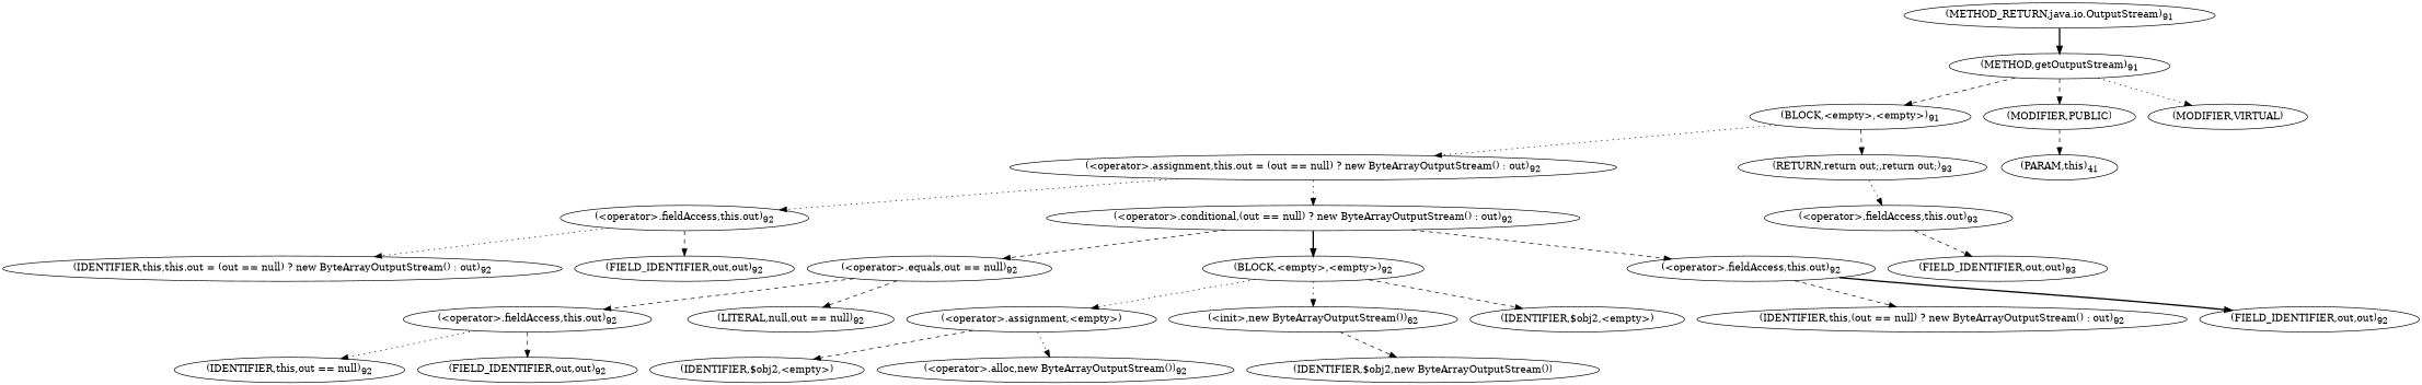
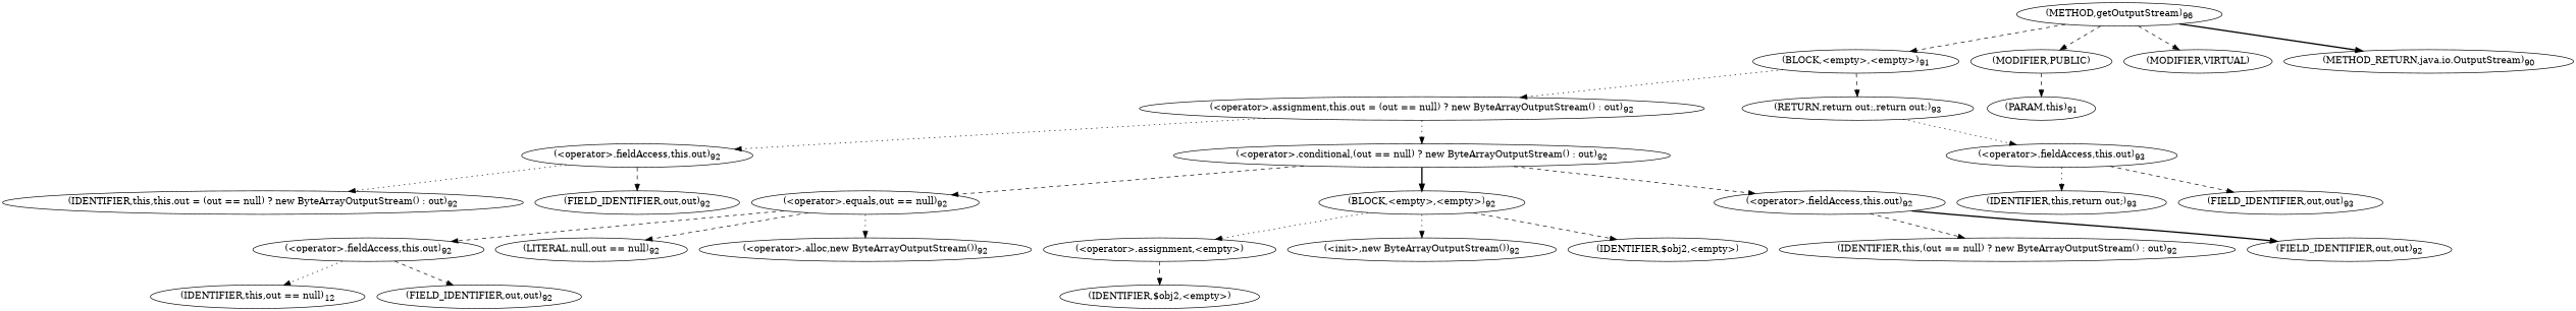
  digraph {
    edge [style=dashed]
-   n1 [label=<(METHOD,getOutputStream)<SUB>91</SUB>>]
+   n1 [label=<(METHOD,getOutputStream)<SUB>96</SUB>>]
    n2 [label=<(BLOCK,&lt;empty&gt;,&lt;empty&gt;)<SUB>91</SUB>>]
    n3 [label=<(MODIFIER,PUBLIC)>]
    n4 [label=<(MODIFIER,VIRTUAL)>]
-   n5 [label=<(METHOD_RETURN,java.io.OutputStream)<SUB>91</SUB>>]
-   n6 [label=<(PARAM,this)<SUB>41</SUB>>]
+   n5 [label=<(METHOD_RETURN,java.io.OutputStream)<SUB>90</SUB>>]
+   n6 [label=<(PARAM,this)<SUB>91</SUB>>]
    n7 [label=<(&lt;operator&gt;.assignment,this.out = (out == null) ? new ByteArrayOutputStream() : out)<SUB>92</SUB>>]
    n8 [label=<(RETURN,return out;,return out;)<SUB>93</SUB>>]
    n9 [label=<(&lt;operator&gt;.fieldAccess,this.out)<SUB>92</SUB>>]
    n10 [label=<(&lt;operator&gt;.conditional,(out == null) ? new ByteArrayOutputStream() : out)<SUB>92</SUB>>]
    n11 [label=<(&lt;operator&gt;.fieldAccess,this.out)<SUB>93</SUB>>]
    n12 [label=<(IDENTIFIER,this,this.out = (out == null) ? new ByteArrayOutputStream() : out)<SUB>92</SUB>>]
    n13 [label=<(FIELD_IDENTIFIER,out,out)<SUB>92</SUB>>]
    n14 [label=<(&lt;operator&gt;.equals,out == null)<SUB>92</SUB>>]
    n15 [label=<(BLOCK,&lt;empty&gt;,&lt;empty&gt;)<SUB>92</SUB>>]
    n16 [label=<(&lt;operator&gt;.fieldAccess,this.out)<SUB>92</SUB>>]
    n17 [label=<(&lt;operator&gt;.fieldAccess,this.out)<SUB>92</SUB>>]
    n18 [label=<(LITERAL,null,out == null)<SUB>92</SUB>>]
    n19 [label=<(&lt;operator&gt;.assignment,&lt;empty&gt;)>]
-   n20 [label=<(&lt;init&gt;,new ByteArrayOutputStream())<SUB>62</SUB>>]
+   n20 [label=<(&lt;init&gt;,new ByteArrayOutputStream())<SUB>92</SUB>>]
    n21 [label=<(IDENTIFIER,$obj2,&lt;empty&gt;)>]
    n22 [label=<(IDENTIFIER,this,(out == null) ? new ByteArrayOutputStream() : out)<SUB>92</SUB>>]
    n23 [label=<(FIELD_IDENTIFIER,out,out)<SUB>92</SUB>>]
-   n24 [label=<(IDENTIFIER,this,out == null)<SUB>92</SUB>>]
+   n24 [label=<(IDENTIFIER,this,out == null)<SUB>12</SUB>>]
    n25 [label=<(FIELD_IDENTIFIER,out,out)<SUB>92</SUB>>]
    n26 [label=<(IDENTIFIER,$obj2,&lt;empty&gt;)>]
    n27 [label=<(&lt;operator&gt;.alloc,new ByteArrayOutputStream())<SUB>92</SUB>>]
-   n28 [label=<(IDENTIFIER,$obj2,new ByteArrayOutputStream())>]
+   n29 [label=<(IDENTIFIER,this,return out;)<SUB>93</SUB>>]
    n30 [label=<(FIELD_IDENTIFIER,out,out)<SUB>93</SUB>>]
    n1 -> n2
    n1 -> n3
-   n1 -> n4 [style=dotted]
-   n5 -> n1 [style=bold]
+   n1 -> n4
+   n1 -> n5 [style=bold]
    n2 -> n7 [style=dotted]
    n2 -> n8
    n3 -> n6
    n7 -> n9 [style=dotted]
    n7 -> n10 [style=dotted]
    n8 -> n11 [style=dotted]
    n9 -> n12 [style=dotted]
    n9 -> n13
    n10 -> n14
    n10 -> n15 [style=bold]
    n10 -> n16
+   n11 -> n29 [style=dotted]
    n11 -> n30
    n14 -> n17
    n14 -> n18
    n15 -> n19 [style=dotted]
    n15 -> n20 [style=dotted]
    n15 -> n21
    n16 -> n22
    n16 -> n23 [style=bold]
    n17 -> n24 [style=dotted]
    n17 -> n25
    n19 -> n26
-   n19 -> n27 [style=dotted]
-   n20 -> n28
+   n14 -> n27 [style=dotted]
  }
